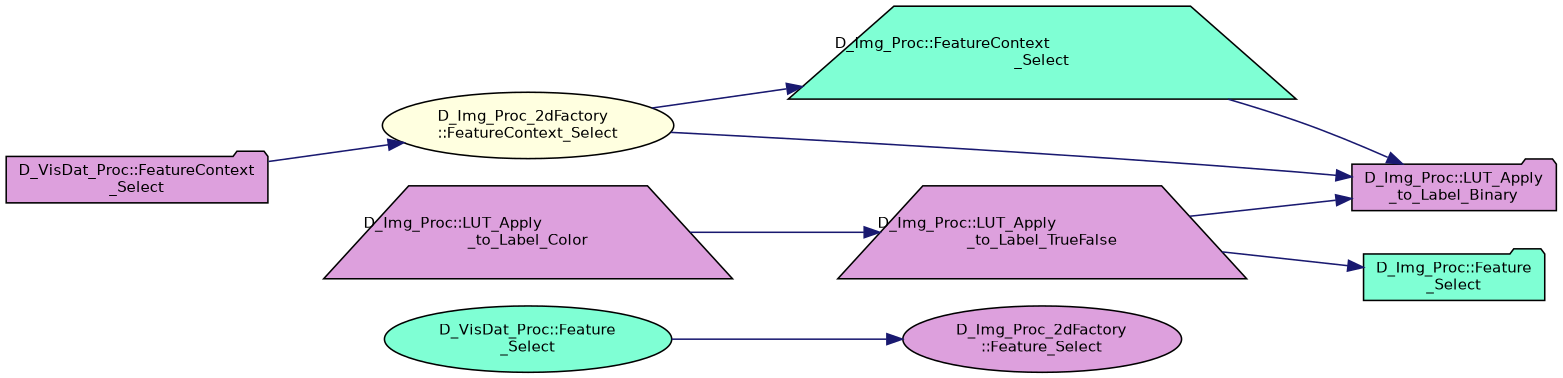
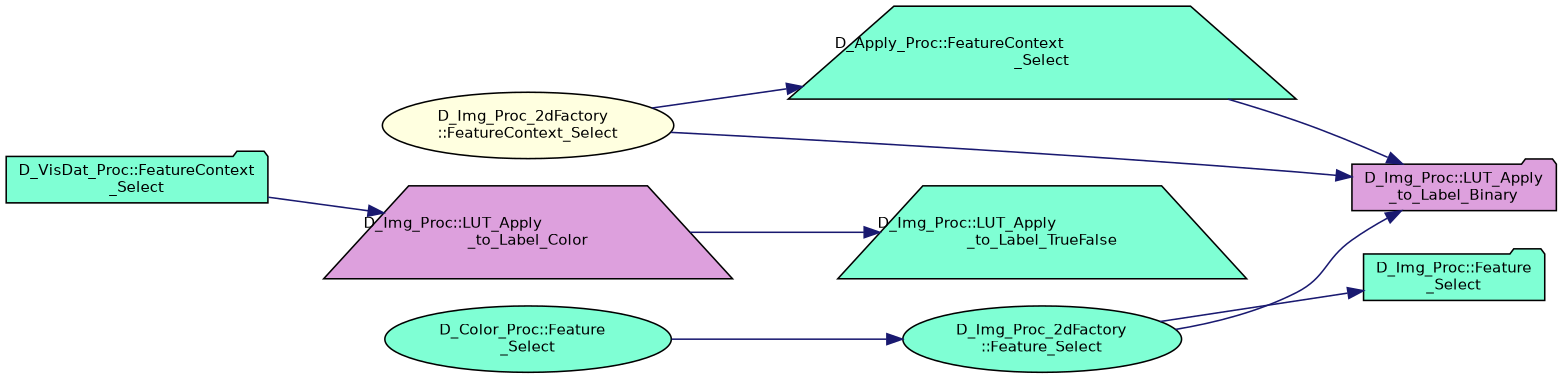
  digraph {
    rankdir=RL
    node [color=black fillcolor=plum fontname=Helvetica fontsize=10 shape=folder style=filled]
    edge [color=midnightblue dir=back fontname=Helvetica fontsize=10 labelfontname=Helvetica labelfontsize=10 style=solid]
    n1 [fontcolor=black height=0.2 label="D_Img_Proc::LUT_Apply\l_to_Label_Binary" width=0.4]
-   n2 [fillcolor=aquamarine height=0.2 label="D_Img_Proc::FeatureContext\l_Select" shape=trapezium width=0.4]
-   n3 [height=0.2 label="D_Img_Proc::LUT_Apply\l_to_Label_TrueFalse" shape=trapezium width=0.4]
+   n2 [fillcolor=aquamarine height=0.2 label="D_Apply_Proc::FeatureContext\l_Select" shape=trapezium width=0.4]
+   n3 [fillcolor=aquamarine height=0.2 label="D_Img_Proc::LUT_Apply\l_to_Label_TrueFalse" shape=trapezium width=0.4]
    n4 [fillcolor=lightyellow height=0.2 label="D_Img_Proc_2dFactory\l::FeatureContext_Select" shape=ellipse width=0.4]
    n5 [fillcolor=aquamarine height=0.2 label="D_Img_Proc::Feature\l_Select" width=0.4]
-   n6 [height=0.2 label="D_Img_Proc_2dFactory\l::Feature_Select" shape=ellipse width=0.4]
+   n6 [fillcolor=aquamarine height=0.2 label="D_Img_Proc_2dFactory\l::Feature_Select" shape=ellipse width=0.4]
    n7 [height=0.2 label="D_Img_Proc::LUT_Apply\l_to_Label_Color" shape=trapezium width=0.4]
-   n8 [fillcolor=aquamarine height=0.2 label="D_VisDat_Proc::Feature\l_Select" shape=ellipse width=0.4]
-   n9 [height=0.2 label="D_VisDat_Proc::FeatureContext\l_Select" width=0.4]
+   n8 [fillcolor=aquamarine height=0.2 label="D_Color_Proc::Feature\l_Select" shape=ellipse width=0.4]
+   n9 [fillcolor=aquamarine height=0.2 label="D_VisDat_Proc::FeatureContext\l_Select" width=0.4]
    n1 -> n2
-   n1 -> n3
+   n1 -> n6
    n1 -> n4
    n2 -> n4
    n3 -> n7
-   n4 -> n9
-   n5 -> n3
+   n7 -> n9
+   n5 -> n6
    n6 -> n8
  }
